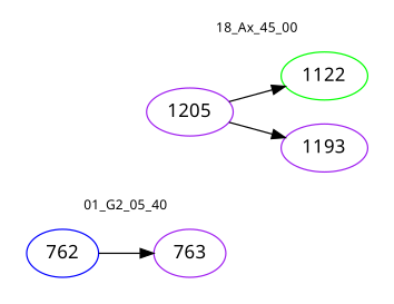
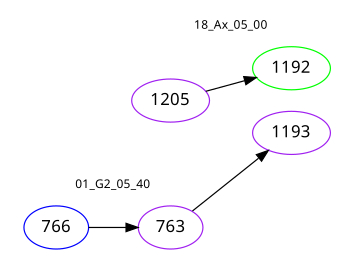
  digraph {
    fontname="Noto Sans"
    rankdir=LR
    node [color=purple fontname="Noto Sans"]
    edge [color=black fontname="Noto Sans"]
    n1 [label=1205]
-   n2 [color=green label=1122]
+   n2 [color=green label=1192]
    n3 [label=1193]
-   n4 [color=blue label=762]
+   n4 [color=blue label=766]
    n5 [label=763]
    subgraph cluster_1 {
      color=white
      fontsize=10
-     label="18_Ax_45_00"
+     label="18_Ax_05_00"
      n1
      n2
      n3
    }
    subgraph cluster_2 {
      color=white
      fontsize=10
      label="01_G2_05_40"
      n4
      n5
    }
    n1 -> n2
-   n1 -> n3
+   n5 -> n3
    n4 -> n5
  }
